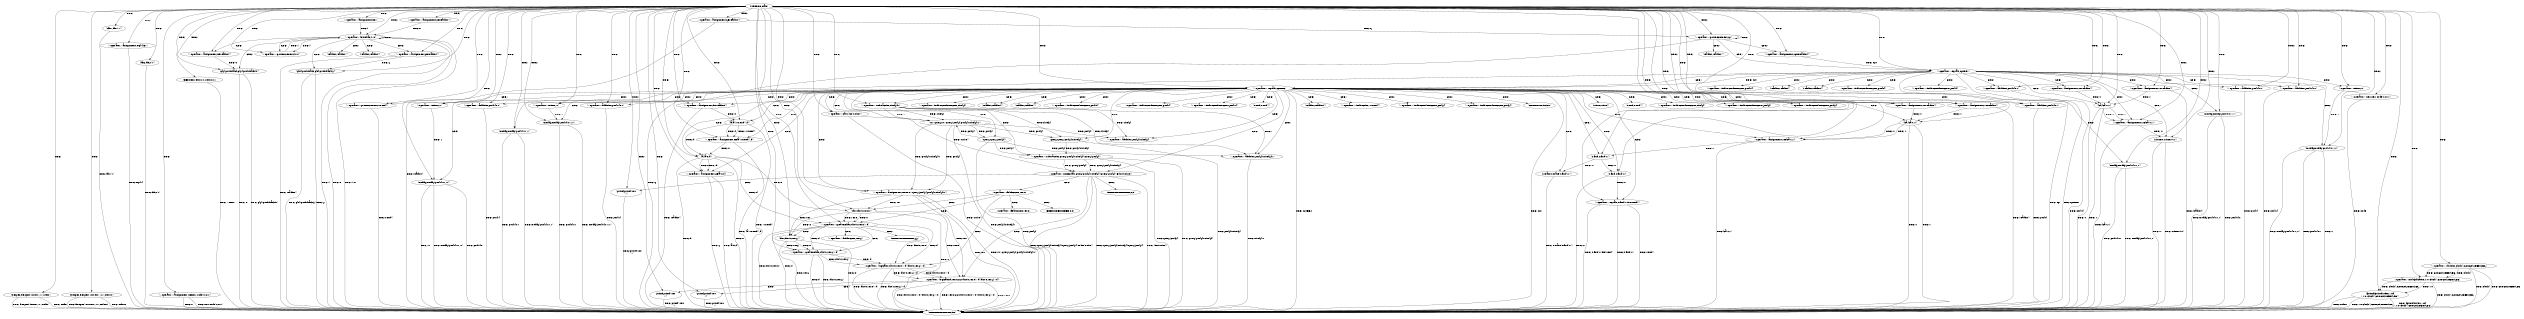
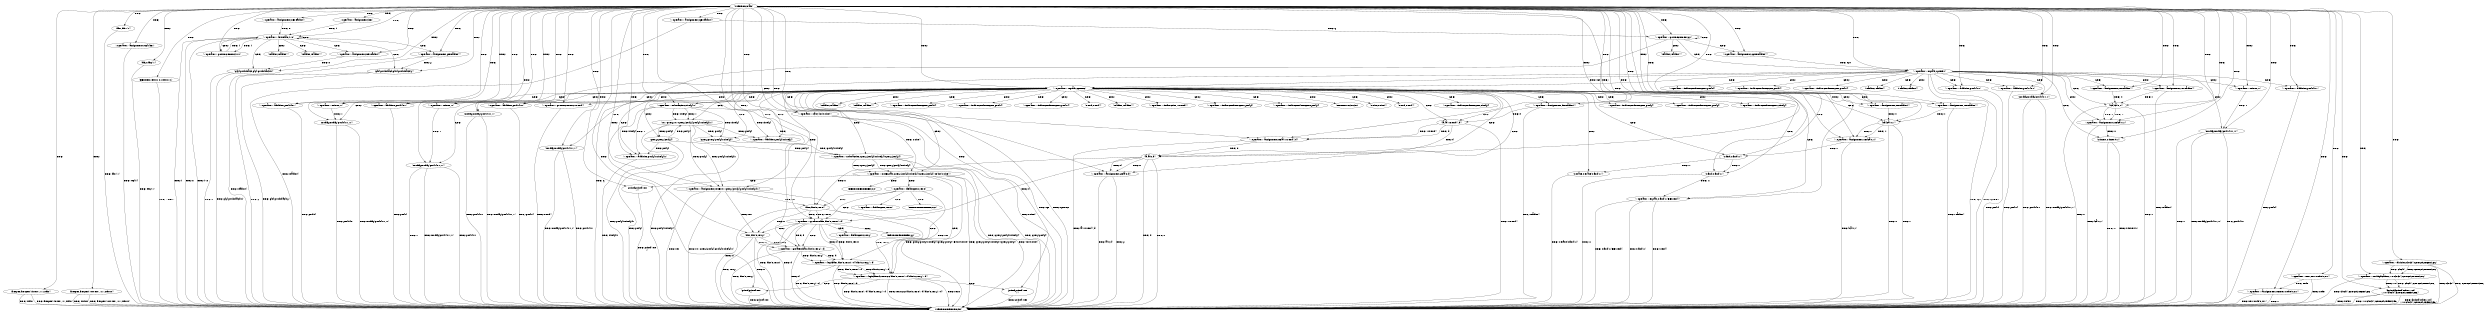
  digraph {
    n1 [label="(METHOD,main)"]
    n2 [label="(freopen,freopen(\"in.txt\",\"r\",stdin))"]
    n3 [label="(freopen,freopen(\"out.txt\",\"w\",stdout))"]
    n4 [label="(<operator>.assignment,n=readint())"]
    n5 [label="(<operator>.assignment,q=readint())"]
    n6 [label="(dfs1,dfs1(1))"]
    n7 [label="(<operator>.assignment,top[1]=1)"]
    n8 [label="(dfs2,dfs2(1))"]
    n9 [label="(<operator>.assignment,rt=new node(0,n-1))"]
    n10 [label="(fprintf,fprintf(stderr,\"%f\n\",1.0*clock()/CLOCKS_PER_SEC))"]
    n11 [label="(RETURN,return 0;,return 0;)"]
    n12 [label="(<operator>.assignment,i=1)"]
    n13 [label="(<operator>.lessThan,i<n)"]
    n14 [label="(<operator>.postIncrement,i++)"]
    n15 [label="(<operator>.postDecrement,q--)"]
    n16 [label="(<operator>.assignment,x=readint())"]
    n17 [label="(<operator>.assignment,y=readint())"]
    n18 [label="(g[x].push_back,g[x].push_back(y))"]
    n19 [label="(g[y].push_back,g[y].push_back(x))"]
    n20 [label="(<operator>.new,new node(0,n-1))"]
    n21 [label="(<operator>.assignment,opt=readint())"]
    n22 [label="(<operator>.multiplication,1.0*clock()/CLOCKS_PER_SEC)"]
    n23 [label="(<operator>.equals,opt==1)"]
    n24 [label="(<operator>.division,clock()/CLOCKS_PER_SEC)"]
    n25 [label="(<operator>.assignment,u=readint())"]
    n26 [label="(<operator>.assignment,v=readint())"]
    n27 [label="(<operator>.assignment,w=lca(u,v))"]
    n28 [label="(s.insert,s.insert(w))"]
    n29 [label="(modify,modify(pos[u]+1,1))"]
    n30 [label="(modify,modify(pos[v]+1,1))"]
    n31 [label="(modify,modify(pos[w]+1,-1))"]
    n32 [label="(<operator>.equals,opt==2)"]
    n33 [label="(lca,lca(u,v))"]
    n34 [label="(<operator>.addition,pos[u]+1)"]
    n35 [label="(<operator>.addition,pos[v]+1)"]
    n36 [label="(<operator>.addition,pos[w]+1)"]
    n37 [label="(<operator>.minus,-1)"]
    n38 [label="(<operator>.assignment,u=readint())"]
    n39 [label="(<operator>.assignment,v=readint())"]
    n40 [label="(<operator>.assignment,w=lca(u,v))"]
    n41 [label="(modify,modify(pos[u]+1,-1))"]
    n42 [label="(modify,modify(pos[v]+1,-1))"]
    n43 [label="(modify,modify(pos[w]+1,1))"]
    n44 [label="(<operator>.equals,s.find(w)==s.end())"]
    n45 [label="(<operator>.assignment,d=readint())"]
    n46 [label="(<operator>.assignment,x=la(*--s.end(),d))"]
    n47 [label="(<operator>.assignment,y=la(x,d))"]
    n48 [label="(<operator>.assignment,res=rt->query(pos[y],pos[y]+size[y]-1))"]
    n49 [label="(lca,lca(u,v))"]
    n50 [label="(s.find,s.find(w))"]
    n51 [label="(<operator>.addition,pos[u]+1)"]
    n52 [label="(<operator>.minus,-1)"]
    n53 [label="(<operator>.addition,pos[v]+1)"]
    n54 [label="(<operator>.minus,-1)"]
    n55 [label="(<operator>.addition,pos[w]+1)"]
    n56 [label="(printf,printf(\"No\n\"))"]
    n57 [label="(s.find,s.find(w))"]
    n58 [label="(la,la(*--s.end(),d))"]
    n59 [label="(la,la(x,d))"]
    n60 [label="(<operator>.cast,(int)s.size())"]
    n61 [label="(printf,printf(\"No\n\"))"]
    n62 [label="(<operator>.preDecrement,--s.end())"]
    n63 [label="(<operator>.subtraction,size[y]-1)"]
    n64 [label="(printf,printf(\"Yes\n\"))"]
    n65 [label="(<operator>.greaterThan,dist(x,res.x)>d)"]
    n66 [label="(<operator>.greaterThan,dist(x,res.y)>d)"]
    n67 [label="(dist,dist(x,res.x))"]
    n68 [label="(dist,dist(x,res.y))"]
    n69 [label="(METHOD_RETURN,int)"]
    n70 [label="(readint,readint())"]
    n71 [label="(readint,readint())"]
    n72 [label="(readint,readint())"]
    n73 [label="(readint,readint())"]
    n74 [label="(readint,readint())"]
    n75 [label="(<operator>.indirectIndexAccess,pos[u])"]
    n76 [label="(<operator>.indirectIndexAccess,pos[v])"]
    n77 [label="(<operator>.indirectIndexAccess,pos[w])"]
    n78 [label="(s.erase,s.erase(s.find(w)))"]
    n79 [label="(<operator>.notEquals,query(pos[y]+size[y])-query(pos[y])!=(int)s.size())"]
    n80 [label="(rt->query,rt->query(pos[y],pos[y]+size[y]-1))"]
    n81 [label="(<operator>.addition,pos[y]+size[y]-1)"]
    n82 [label="(<operator>.subtraction,query(pos[y]+size[y])-query(pos[y]))"]
    n83 [label="(query,query(pos[y]+size[y]))"]
    n84 [label="(query,query(pos[y]))"]
    n85 [label="(<operator>.addition,pos[y]+size[y])"]
    n86 [label="(readint,readint())"]
    n87 [label="(readint,readint())"]
    n88 [label="(<operator>.indirectIndexAccess,pos[u])"]
    n89 [label="(<operator>.indirectIndexAccess,pos[v])"]
    n90 [label="(<operator>.indirectIndexAccess,pos[w])"]
    n91 [label="(s.end,s.end())"]
    n92 [label="(readint,readint())"]
    n93 [label="(<operator>.indirection,*--s.end())"]
    n94 [label="(<operator>.indirectIndexAccess,pos[y])"]
    n95 [label="(<operator>.indirectIndexAccess,pos[y])"]
    n96 [label="(UNKNOWN,int,int)"]
    n97 [label="(s.size,s.size())"]
    n98 [label="(s.end,s.end())"]
    n99 [label="(<operator>.indirectIndexAccess,size[y])"]
    n100 [label="(<operator>.indirectIndexAccess,pos[y])"]
    n101 [label="(<operator>.indirectIndexAccess,pos[y])"]
    n102 [label="(<operator>.indirectIndexAccess,size[y])"]
    n103 [label="(<operator>.logicalAnd,res.x&&(dist(x,res.x)>d||dist(x,res.y)>d))"]
    n104 [label="(<operator>.logicalOr,dist(x,res.x)>d||dist(x,res.y)>d)"]
    n105 [label="(<operator>.fieldAccess,res.y)"]
    n106 [label="(FIELD_IDENTIFIER,y,y)"]
    n107 [label="(<operator>.fieldAccess,res.x)"]
    n108 [label="(FIELD_IDENTIFIER,x,x)"]
    n109 [label="(<operator>.fieldAccess,res.x)"]
    n110 [label="(FIELD_IDENTIFIER,x,x)"]
    n1 -> n2 [label="DDG: "]
    n1 -> n3 [label="DDG: "]
    n1 -> n4 [label="DDG: "]
    n1 -> n5 [label="DDG: "]
    n1 -> n6 [label="DDG: "]
    n1 -> n7 [label="DDG: "]
    n1 -> n8 [label="DDG: "]
    n1 -> n9 [label="DDG: "]
    n1 -> n10 [label="DDG: "]
    n1 -> n11 [label="DDG: "]
    n1 -> n12 [label="DDG: "]
    n1 -> n13 [label="DDG: "]
    n1 -> n14 [label="DDG: "]
    n1 -> n15 [label="DDG: "]
    n1 -> n16 [label="DDG: "]
    n1 -> n17 [label="DDG: "]
    n1 -> n18 [label="DDG: "]
    n1 -> n19 [label="DDG: "]
    n1 -> n20 [label="DDG: "]
    n1 -> n21 [label="DDG: "]
    n1 -> n22 [label="DDG: "]
    n1 -> n23 [label="DDG: "]
    n1 -> n24 [label="DDG: "]
    n1 -> n25 [label="DDG: "]
    n1 -> n26 [label="DDG: "]
    n1 -> n27 [label="DDG: "]
    n1 -> n28 [label="DDG: "]
    n1 -> n29 [label="DDG: "]
    n1 -> n30 [label="DDG: "]
    n1 -> n31 [label="DDG: "]
    n1 -> n32 [label="DDG: "]
    n1 -> n33 [label="DDG: "]
    n1 -> n34 [label="DDG: "]
    n1 -> n35 [label="DDG: "]
    n1 -> n36 [label="DDG: "]
    n1 -> n37 [label="DDG: "]
    n1 -> n38 [label="DDG: "]
    n1 -> n39 [label="DDG: "]
    n1 -> n40 [label="DDG: "]
    n1 -> n41 [label="DDG: "]
    n1 -> n42 [label="DDG: "]
    n1 -> n43 [label="DDG: "]
    n1 -> n44 [label="DDG: "]
    n1 -> n45 [label="DDG: "]
    n1 -> n46 [label="DDG: "]
    n1 -> n47 [label="DDG: "]
    n1 -> n48 [label="DDG: "]
    n1 -> n49 [label="DDG: "]
    n1 -> n50 [label="DDG: "]
    n1 -> n51 [label="DDG: "]
    n1 -> n52 [label="DDG: "]
    n1 -> n53 [label="DDG: "]
    n1 -> n54 [label="DDG: "]
    n1 -> n55 [label="DDG: "]
    n1 -> n56 [label="DDG: "]
    n1 -> n57 [label="DDG: "]
    n1 -> n58 [label="DDG: "]
    n1 -> n59 [label="DDG: "]
    n1 -> n60 [label="DDG: "]
    n1 -> n61 [label="DDG: "]
    n1 -> n62 [label="DDG: "]
    n1 -> n63 [label="DDG: "]
    n1 -> n64 [label="DDG: "]
    n1 -> n65 [label="DDG: "]
    n1 -> n66 [label="DDG: "]
    n1 -> n67 [label="DDG: "]
    n1 -> n68 [label="DDG: "]
    n2 -> n69 [label="DDG: freopen(\"in.txt\",\"r\",stdin)"]
    n2 -> n69 [label="DDG: stdin"]
    n3 -> n69 [label="DDG: freopen(\"out.txt\",\"w\",stdout)"]
    n3 -> n69 [label="DDG: stdout"]
    n4 -> n13 [label="DDG: n"]
    n5 -> n15 [label="DDG: q"]
    n5 -> n69 [label="DDG: readint()"]
    n6 -> n69 [label="DDG: dfs1(1)"]
    n7 -> n69 [label="DDG: top[1]"]
    n8 -> n69 [label="DDG: dfs2(1)"]
    n9 -> n69 [label="DDG: new node(0,n-1)"]
    n9 -> n69 [label="DDG: rt"]
    n10 -> n69 [label="DDG: 1.0*clock()/CLOCKS_PER_SEC"]
    n10 -> n69 [label="DDG: fprintf(stderr,\"%f\n\",1.0*clock()/CLOCKS_PER_SEC)"]
    n10 -> n69 [label="DDG: stderr"]
    n11 -> n69 [label="DDG: <RET>"]
    n12 -> n13 [label="DDG: i"]
    n13 -> n13 [label="CDG: "]
    n13 -> n14 [label="DDG: i"]
    n13 -> n14 [label="CDG: "]
    n13 -> n16 [label="CDG: "]
    n13 -> n17 [label="CDG: "]
    n13 -> n18 [label="CDG: "]
    n13 -> n19 [label="CDG: "]
    n13 -> n69 [label="DDG: i"]
    n13 -> n69 [label="DDG: n"]
    n13 -> n69 [label="DDG: i<n"]
    n13 -> n70 [label="CDG: "]
    n13 -> n71 [label="CDG: "]
    n14 -> n13 [label="DDG: i"]
    n15 -> n15 [label="CDG: "]
    n15 -> n21 [label="CDG: "]
    n15 -> n23 [label="CDG: "]
    n15 -> n69 [label="DDG: q"]
    n15 -> n72 [label="CDG: "]
    n16 -> n19 [label="DDG: x"]
    n17 -> n18 [label="DDG: y"]
    n17 -> n69 [label="DDG: readint()"]
    n18 -> n69 [label="DDG: y"]
    n18 -> n69 [label="DDG: g[x].push_back(y)"]
    n19 -> n69 [label="DDG: x"]
    n19 -> n69 [label="DDG: g[y].push_back(x)"]
+   n20 -> n9 [label="DDG: node"]
    n20 -> n69 [label="DDG: node"]
    n21 -> n23 [label="DDG: opt"]
    n22 -> n10 [label="DDG: 1.0"]
    n22 -> n10 [label="DDG: clock()/CLOCKS_PER_SEC"]
    n22 -> n69 [label="DDG: clock()/CLOCKS_PER_SEC"]
    n23 -> n25 [label="CDG: "]
    n23 -> n26 [label="CDG: "]
    n23 -> n27 [label="CDG: "]
    n23 -> n28 [label="CDG: "]
    n23 -> n29 [label="CDG: "]
    n23 -> n30 [label="CDG: "]
    n23 -> n31 [label="CDG: "]
    n23 -> n32 [label="DDG: opt"]
    n23 -> n32 [label="CDG: "]
    n23 -> n33 [label="CDG: "]
    n23 -> n34 [label="CDG: "]
    n23 -> n35 [label="CDG: "]
    n23 -> n36 [label="CDG: "]
    n23 -> n37 [label="CDG: "]
    n23 -> n69 [label="DDG: opt"]
    n23 -> n69 [label="DDG: opt==1"]
    n23 -> n73 [label="CDG: "]
    n23 -> n74 [label="CDG: "]
    n23 -> n75 [label="CDG: "]
    n23 -> n76 [label="CDG: "]
    n23 -> n77 [label="CDG: "]
    n24 -> n22 [label="DDG: CLOCKS_PER_SEC"]
    n24 -> n22 [label="DDG: clock()"]
    n24 -> n69 [label="DDG: clock()"]
    n24 -> n69 [label="DDG: CLOCKS_PER_SEC"]
    n25 -> n33 [label="DDG: u"]
    n26 -> n33 [label="DDG: v"]
    n26 -> n69 [label="DDG: readint()"]
    n27 -> n28 [label="DDG: w"]
    n27 -> n69 [label="DDG: lca(u,v)"]
    n28 -> n69 [label="DDG: w"]
    n28 -> n69 [label="DDG: s.insert(w)"]
    n29 -> n69 [label="DDG: pos[u]+1"]
    n29 -> n69 [label="DDG: modify(pos[u]+1,1)"]
    n30 -> n69 [label="DDG: pos[v]+1"]
    n30 -> n69 [label="DDG: modify(pos[v]+1,1)"]
    n31 -> n69 [label="DDG: pos[w]+1"]
    n31 -> n69 [label="DDG: -1"]
    n31 -> n69 [label="DDG: modify(pos[w]+1,-1)"]
    n32 -> n38 [label="CDG: "]
    n32 -> n39 [label="CDG: "]
    n32 -> n40 [label="CDG: "]
    n32 -> n41 [label="CDG: "]
    n32 -> n42 [label="CDG: "]
    n32 -> n43 [label="CDG: "]
    n32 -> n44 [label="CDG: "]
    n32 -> n45 [label="CDG: "]
    n32 -> n46 [label="CDG: "]
    n32 -> n47 [label="CDG: "]
    n32 -> n48 [label="CDG: "]
    n32 -> n49 [label="CDG: "]
    n32 -> n50 [label="CDG: "]
    n32 -> n51 [label="CDG: "]
    n32 -> n52 [label="CDG: "]
    n32 -> n53 [label="CDG: "]
    n32 -> n54 [label="CDG: "]
    n32 -> n55 [label="CDG: "]
    n32 -> n57 [label="CDG: "]
    n32 -> n58 [label="CDG: "]
    n32 -> n59 [label="CDG: "]
    n32 -> n60 [label="CDG: "]
    n32 -> n62 [label="CDG: "]
    n32 -> n63 [label="CDG: "]
    n32 -> n69 [label="DDG: opt"]
    n32 -> n69 [label="DDG: opt==2"]
    n32 -> n78 [label="CDG: "]
    n32 -> n79 [label="CDG: "]
    n32 -> n80 [label="CDG: "]
    n32 -> n81 [label="CDG: "]
    n32 -> n82 [label="CDG: "]
    n32 -> n83 [label="CDG: "]
    n32 -> n84 [label="CDG: "]
    n32 -> n85 [label="CDG: "]
    n32 -> n86 [label="CDG: "]
    n32 -> n87 [label="CDG: "]
    n32 -> n88 [label="CDG: "]
    n32 -> n89 [label="CDG: "]
    n32 -> n90 [label="CDG: "]
    n32 -> n91 [label="CDG: "]
    n32 -> n92 [label="CDG: "]
    n32 -> n93 [label="CDG: "]
    n32 -> n94 [label="CDG: "]
    n32 -> n95 [label="CDG: "]
    n32 -> n96 [label="CDG: "]
    n32 -> n97 [label="CDG: "]
    n32 -> n98 [label="CDG: "]
    n32 -> n99 [label="CDG: "]
    n32 -> n100 [label="CDG: "]
    n32 -> n101 [label="CDG: "]
    n32 -> n102 [label="CDG: "]
    n33 -> n27 [label="DDG: u"]
    n33 -> n27 [label="DDG: v"]
    n33 -> n69 [label="DDG: u"]
    n33 -> n69 [label="DDG: v"]
    n34 -> n69 [label="DDG: pos[u]"]
    n35 -> n69 [label="DDG: pos[v]"]
    n36 -> n69 [label="DDG: pos[w]"]
    n37 -> n31 [label="DDG: 1"]
    n38 -> n49 [label="DDG: u"]
    n39 -> n49 [label="DDG: v"]
    n39 -> n69 [label="DDG: readint()"]
    n40 -> n50 [label="DDG: w"]
    n40 -> n69 [label="DDG: lca(u,v)"]
    n41 -> n69 [label="DDG: pos[u]+1"]
    n41 -> n69 [label="DDG: modify(pos[u]+1,-1)"]
    n42 -> n69 [label="DDG: pos[v]+1"]
    n42 -> n69 [label="DDG: -1"]
    n42 -> n69 [label="DDG: modify(pos[v]+1,-1)"]
    n43 -> n69 [label="DDG: pos[w]+1"]
    n43 -> n69 [label="DDG: modify(pos[w]+1,1)"]
    n44 -> n69 [label="DDG: s.find(w)"]
    n44 -> n69 [label="DDG: s.end()"]
    n44 -> n69 [label="DDG: s.find(w)==s.end()"]
    n45 -> n58 [label="DDG: d"]
    n45 -> n69 [label="DDG: readint()"]
    n46 -> n59 [label="DDG: x"]
    n46 -> n69 [label="DDG: la(*--s.end(),d)"]
    n47 -> n69 [label="DDG: y"]
    n47 -> n69 [label="DDG: la(x,d)"]
    n48 -> n67 [label="DDG: res"]
    n48 -> n68 [label="DDG: res"]
    n48 -> n69 [label="DDG: res"]
    n48 -> n69 [label="DDG: rt->query(pos[y],pos[y]+size[y]-1)"]
    n48 -> n103 [label="DDG: res"]
    n49 -> n40 [label="DDG: u"]
    n49 -> n40 [label="DDG: v"]
    n49 -> n69 [label="DDG: u"]
    n49 -> n69 [label="DDG: v"]
    n50 -> n57 [label="DDG: w"]
    n50 -> n78 [label="DDG: w"]
    n51 -> n69 [label="DDG: pos[u]"]
    n52 -> n41 [label="DDG: 1"]
    n53 -> n69 [label="DDG: pos[v]"]
    n54 -> n42 [label="DDG: 1"]
    n55 -> n69 [label="DDG: pos[w]"]
    n56 -> n69 [label="DDG: printf(\"No\n\")"]
    n57 -> n44 [label="DDG: w"]
    n57 -> n69 [label="DDG: w"]
    n58 -> n46 [label="DDG: d"]
    n58 -> n46 [label="DDG: *--s.end()"]
    n58 -> n59 [label="DDG: d"]
    n58 -> n69 [label="DDG: *--s.end()"]
    n59 -> n47 [label="DDG: x"]
    n59 -> n47 [label="DDG: d"]
    n59 -> n65 [label="DDG: d"]
    n59 -> n67 [label="DDG: x"]
    n59 -> n69 [label="DDG: x"]
    n59 -> n69 [label="DDG: d"]
    n60 -> n69 [label="DDG: s.size()"]
    n60 -> n79 [label="DDG: s.size()"]
    n61 -> n69 [label="DDG: printf(\"No\n\")"]
    n62 -> n69 [label="DDG: s.end()"]
    n63 -> n80 [label="DDG: size[y]"]
    n63 -> n80 [label="DDG: 1"]
    n63 -> n81 [label="DDG: size[y]"]
    n63 -> n81 [label="DDG: 1"]
    n63 -> n83 [label="DDG: size[y]"]
    n63 -> n85 [label="DDG: size[y]"]
    n64 -> n69 [label="DDG: printf(\"Yes\n\")"]
    n65 -> n66 [label="DDG: d"]
    n65 -> n66 [label="CDG: "]
    n65 -> n68 [label="CDG: "]
    n65 -> n69 [label="DDG: dist(x,res.x)"]
    n65 -> n69 [label="DDG: d"]
    n65 -> n104 [label="DDG: d"]
    n65 -> n104 [label="DDG: dist(x,res.x)"]
    n65 -> n105 [label="CDG: "]
    n65 -> n106 [label="CDG: "]
    n66 -> n69 [label="DDG: dist(x,res.y)"]
    n66 -> n69 [label="DDG: d"]
    n66 -> n104 [label="DDG: d"]
    n66 -> n104 [label="DDG: dist(x,res.y)"]
    n67 -> n65 [label="DDG: x"]
    n67 -> n65 [label="DDG: res.x"]
    n67 -> n68 [label="DDG: x"]
    n67 -> n69 [label="DDG: x"]
    n67 -> n103 [label="DDG: res.x"]
    n68 -> n66 [label="DDG: res.y"]
    n68 -> n66 [label="DDG: x"]
    n68 -> n69 [label="DDG: x"]
    n68 -> n69 [label="DDG: res.y"]
    n78 -> n69 [label="DDG: s.erase(s.find(w))"]
    n79 -> n56 [label="CDG: "]
    n79 -> n69 [label="DDG: query(pos[y]+size[y])-query(pos[y])"]
    n79 -> n69 [label="DDG: (int)s.size()"]
    n79 -> n69 [label="DDG: query(pos[y]+size[y])-query(pos[y])!=(int)s.size()"]
    n79 -> n103 [label="CDG: "]
    n79 -> n107 [label="CDG: "]
    n79 -> n108 [label="CDG: "]
    n80 -> n48 [label="DDG: pos[y]+size[y]-1"]
    n80 -> n48 [label="DDG: pos[y]"]
    n80 -> n69 [label="DDG: pos[y]+size[y]-1"]
    n80 -> n83 [label="DDG: pos[y]"]
    n80 -> n84 [label="DDG: pos[y]"]
    n80 -> n85 [label="DDG: pos[y]"]
    n81 -> n69 [label="DDG: size[y]-1"]
    n82 -> n69 [label="DDG: query(pos[y]+size[y])"]
    n82 -> n69 [label="DDG: query(pos[y])"]
    n82 -> n79 [label="DDG: query(pos[y]+size[y])"]
    n82 -> n79 [label="DDG: query(pos[y])"]
    n83 -> n69 [label="DDG: pos[y]+size[y]"]
    n83 -> n82 [label="DDG: pos[y]+size[y]"]
    n84 -> n69 [label="DDG: pos[y]"]
    n84 -> n80 [label="DDG: pos[y]"]
    n84 -> n81 [label="DDG: pos[y]"]
    n84 -> n82 [label="DDG: pos[y]"]
    n103 -> n61 [label="CDG: "]
    n103 -> n64 [label="CDG: "]
    n103 -> n69 [label="DDG: res.x"]
    n103 -> n69 [label="DDG: dist(x,res.x)>d||dist(x,res.y)>d"]
    n103 -> n69 [label="DDG: res.x&&(dist(x,res.x)>d||dist(x,res.y)>d)"]
    n104 -> n69 [label="DDG: dist(x,res.x)>d"]
    n104 -> n69 [label="DDG: dist(x,res.y)>d"]
    n104 -> n103 [label="DDG: dist(x,res.x)>d"]
    n104 -> n103 [label="DDG: dist(x,res.y)>d"]
    n107 -> n65 [label="CDG: "]
    n107 -> n67 [label="CDG: "]
    n107 -> n104 [label="CDG: "]
    n107 -> n109 [label="CDG: "]
    n107 -> n110 [label="CDG: "]
  }
